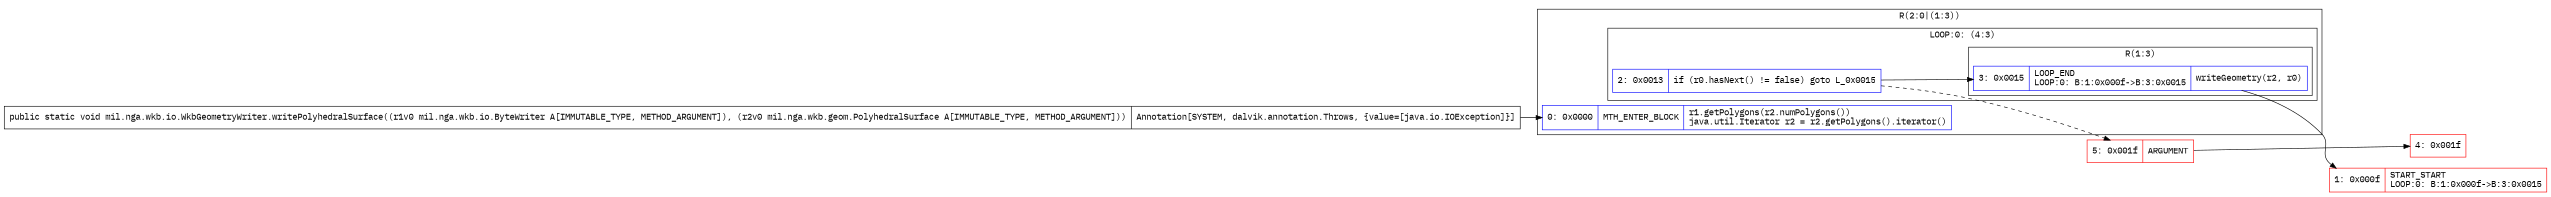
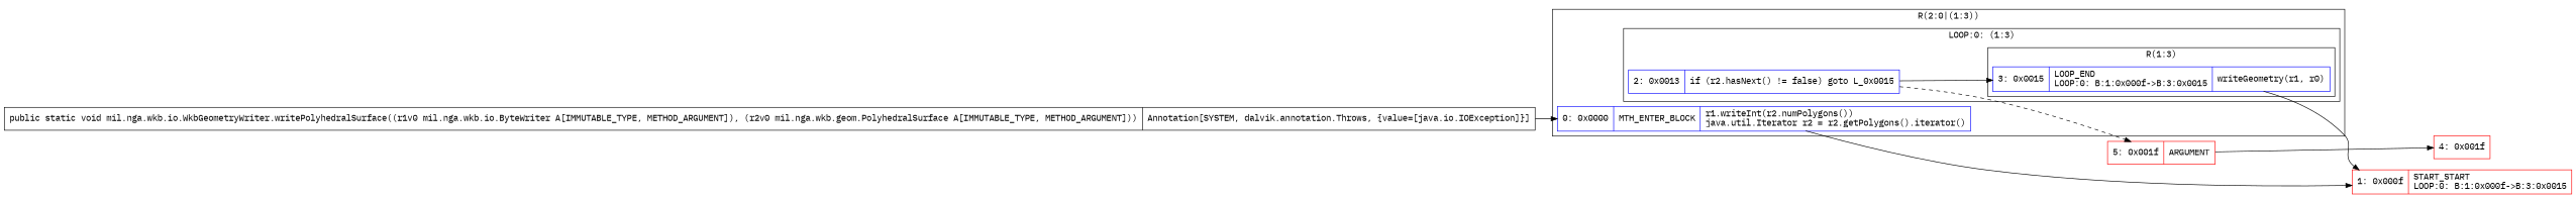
  digraph {
    fontname="IBM Plex Mono"
    rankdir=LR
    node [color=blue fontname="IBM Plex Mono" shape=record]
    edge [fontname="IBM Plex Mono"]
-   n1 [label="{3\:\ 0x0015|LOOP_END\lLOOP:0: B:1:0x000f\-\>B:3:0x0015\l|writeGeometry(r2, r0)\l}"]
-   n2 [label="{2\:\ 0x0013|if (r0.hasNext() != false) goto L_0x0015\l}"]
-   n3 [label="{0\:\ 0x0000|MTH_ENTER_BLOCK\l|r1.getPolygons(r2.numPolygons())\ljava.util.Iterator r2 = r2.getPolygons().iterator()\l}"]
+   n1 [label="{3\:\ 0x0015|LOOP_END\lLOOP:0: B:1:0x000f\-\>B:3:0x0015\l|writeGeometry(r1, r0)\l}"]
+   n2 [label="{2\:\ 0x0013|if (r2.hasNext() != false) goto L_0x0015\l}"]
+   n3 [label="{0\:\ 0x0000|MTH_ENTER_BLOCK\l|r1.writeInt(r2.numPolygons())\ljava.util.Iterator r2 = r2.getPolygons().iterator()\l}"]
    n4 [color=red label="{1\:\ 0x000f|START_START\lLOOP:0: B:1:0x000f\-\>B:3:0x0015\l}"]
    n5 [color=red label="{5\:\ 0x001f|ARGUMENT\l}"]
    n6 [color=red label="{4\:\ 0x001f}"]
    n7 [label="{public static void mil.nga.wkb.io.WkbGeometryWriter.writePolyhedralSurface((r1v0 mil.nga.wkb.io.ByteWriter A[IMMUTABLE_TYPE, METHOD_ARGUMENT]), (r2v0 mil.nga.wkb.geom.PolyhedralSurface A[IMMUTABLE_TYPE, METHOD_ARGUMENT]))  | Annotation[SYSTEM, dalvik.annotation.Throws, \{value=[java.io.IOException]\}]\l}" color=""]
    subgraph cluster_1 {
      label="R(2:0|(1:3))"
      n3
      subgraph cluster_2 {
-       label="LOOP:0: (4:3)"
+       label="LOOP:0: (1:3)"
        n2
        subgraph cluster_3 {
          label="R(1:3)"
          n1
        }
      }
    }
    n1 -> n4
    n2 -> n1
    n2 -> n5 [style=dashed]
+   n3 -> n4
    n5 -> n6
    n7 -> n3
  }
